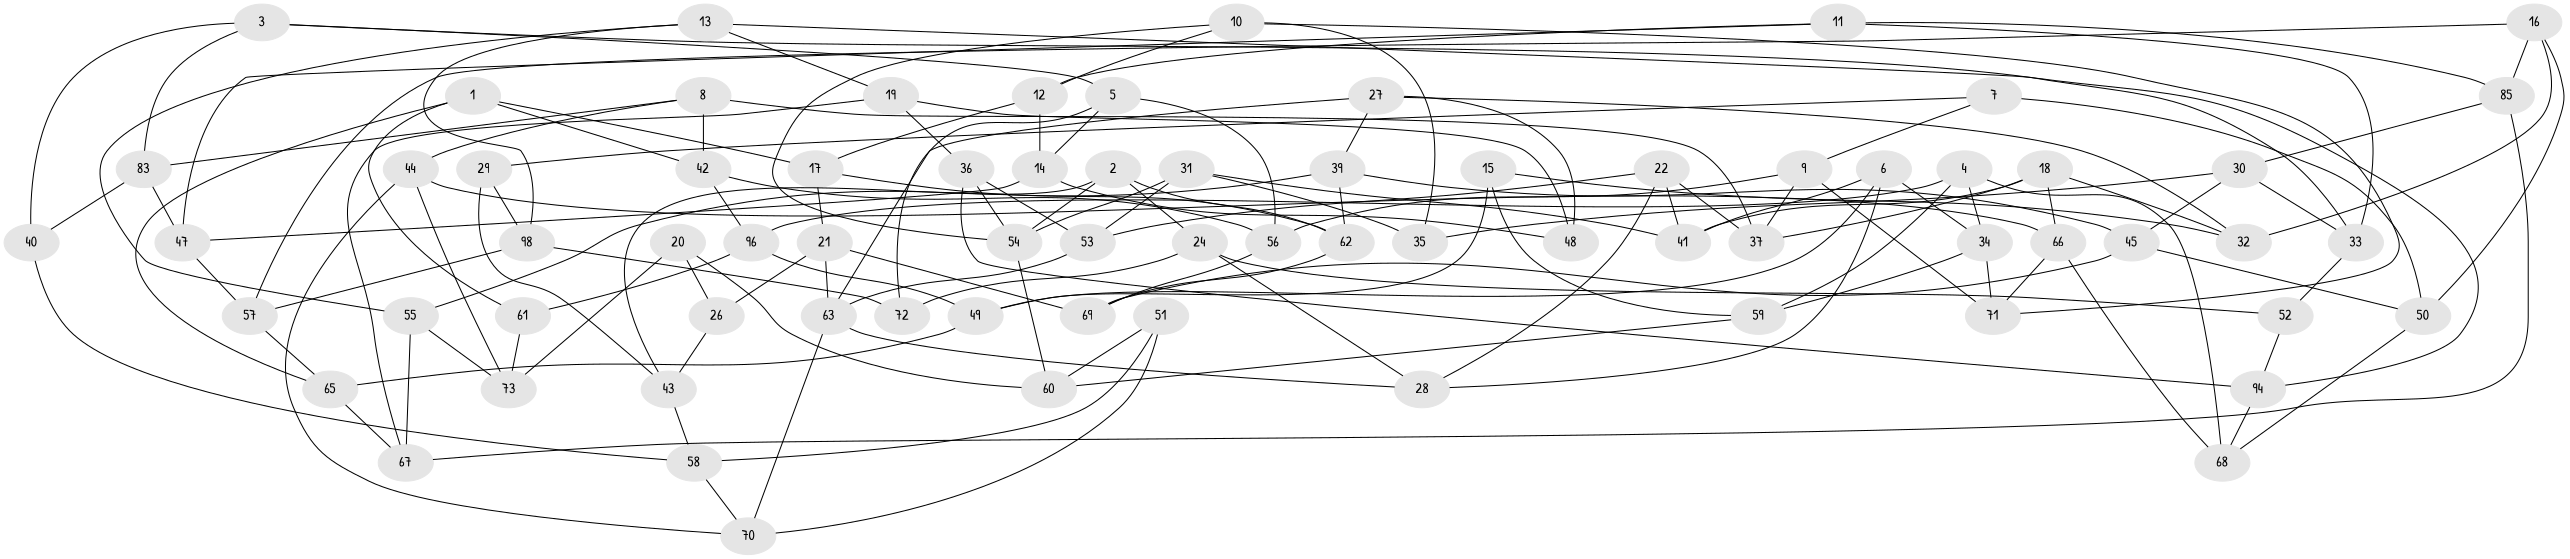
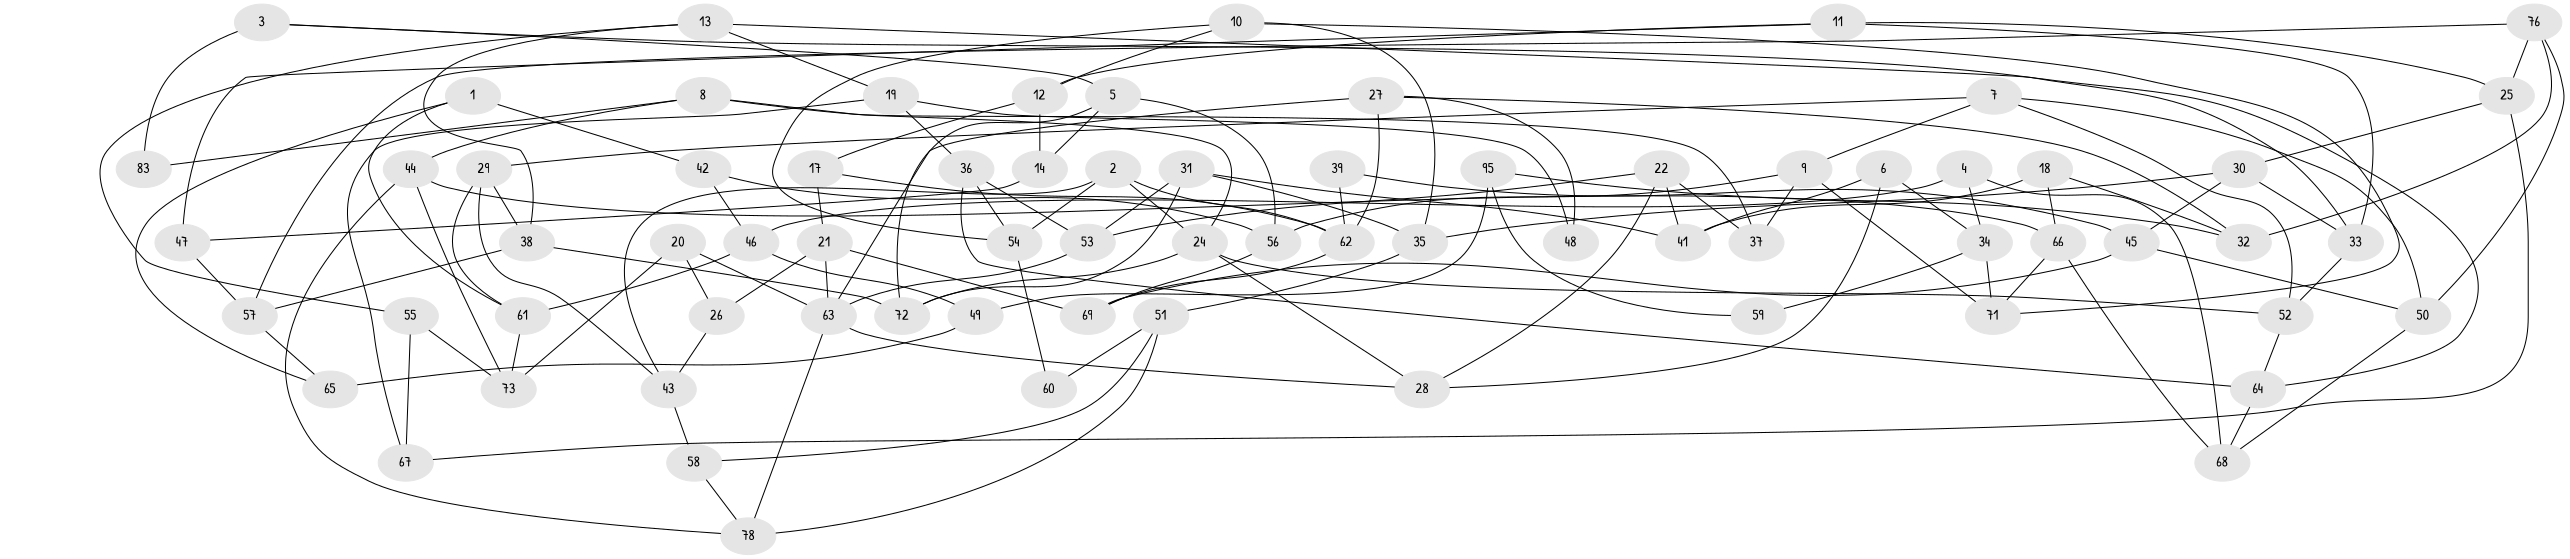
  graph {
    fontname="Patrick Hand"
    node [color=gray90 fontname="Patrick Hand" style=filled]
    edge [fontname="Patrick Hand"]
    1
    17
    42
    61
    65
    62
    21
-   46 [label=96]
+   46
    56
    73
    67
    2
    24
    43
    54
    72
    28
    52
    58
    60
    69
    3
    5
    n24 [label=83]
-   40
-   64 [label=94]
+   64
    14
    47
    68
    4
    34
    59
    71
    49
    48
    6
    41
    7
    9
    29
    50
    37
-   38 [label=98]
+   38
    8
    44
    66
-   70
+   70 [label=78]
    10
    12
    35
    51
    11
-   25 [label=85]
+   25
    33
    30
    57
    13
    19
    55
    36
-   15
+   15 [label=95]
    32
-   16
+   16 [label=76]
    26
    63
    18
    53
    20
    22
    45
    27
    39
    31
-   1 -- 17
    1 -- 42
    1 -- 61
    1 -- 65
    17 -- 62
    17 -- 21
    42 -- 46
    42 -- 56
    61 -- 73
-   65 -- 67
    62 -- 69
    21 -- 69
    21 -- 26
    21 -- 63
    46 -- 61
    46 -- 49
    56 -- 69
    2 -- 62
    2 -- 24
    2 -- 43
    2 -- 54
    24 -- 72
    24 -- 28
    24 -- 52
    43 -- 58
    54 -- 60
    52 -- 64
    58 -- 70
    3 -- 5
    3 -- n24
-   3 -- 40
    3 -- 64
    5 -- 56
    5 -- 72
    5 -- 14
-   n24 -- 40
-   n24 -- 47
-   40 -- 58
    64 -- 68
    14 -- 47
-   14 -- 48
    47 -- 57
    4 -- 46
    4 -- 68
    4 -- 34
-   4 -- 59
    34 -- 59
    34 -- 71
-   59 -- 60
    49 -- 65
    6 -- 28
    6 -- 34
-   6 -- 49
    6 -- 41
+   7 -- 52
    7 -- 9
    7 -- 29
    7 -- 50
    9 -- 56
    9 -- 71
    9 -- 37
+   29 -- 61
    29 -- 43
    29 -- 38
    50 -- 68
    38 -- 72
    38 -- 57
-   8 -- 42
+   8 -- 24
    8 -- n24
    8 -- 37
    8 -- 44
    44 -- 73
    44 -- 66
    44 -- 70
    66 -- 68
    66 -- 71
    10 -- 54
    10 -- 71
    10 -- 12
    10 -- 35
    12 -- 17
    12 -- 14
+   35 -- 51
    51 -- 58
    51 -- 60
    51 -- 70
    11 -- 47
    11 -- 12
    11 -- 25
    11 -- 33
    25 -- 67
    25 -- 30
    33 -- 52
    30 -- 35
    30 -- 33
    30 -- 45
    57 -- 65
    13 -- 38
    13 -- 33
    13 -- 19
    13 -- 55
    19 -- 67
    19 -- 48
    19 -- 36
    55 -- 73
    55 -- 67
    36 -- 54
    36 -- 64
    36 -- 53
    15 -- 59
    15 -- 49
    15 -- 32
    16 -- 50
    16 -- 25
    16 -- 57
    16 -- 32
    26 -- 43
    63 -- 28
    63 -- 70
    18 -- 41
-   18 -- 37
    18 -- 66
    18 -- 32
    53 -- 63
    20 -- 73
-   20 -- 60
+   20 -- 63
    20 -- 26
    22 -- 28
    22 -- 41
    22 -- 37
    22 -- 53
    45 -- 69
    45 -- 50
    27 -- 48
    27 -- 32
    27 -- 63
-   27 -- 39
+   27 -- 62
    39 -- 62
-   39 -- 55
    39 -- 45
-   31 -- 54
+   31 -- 72
    31 -- 41
    31 -- 35
    31 -- 53
  }
